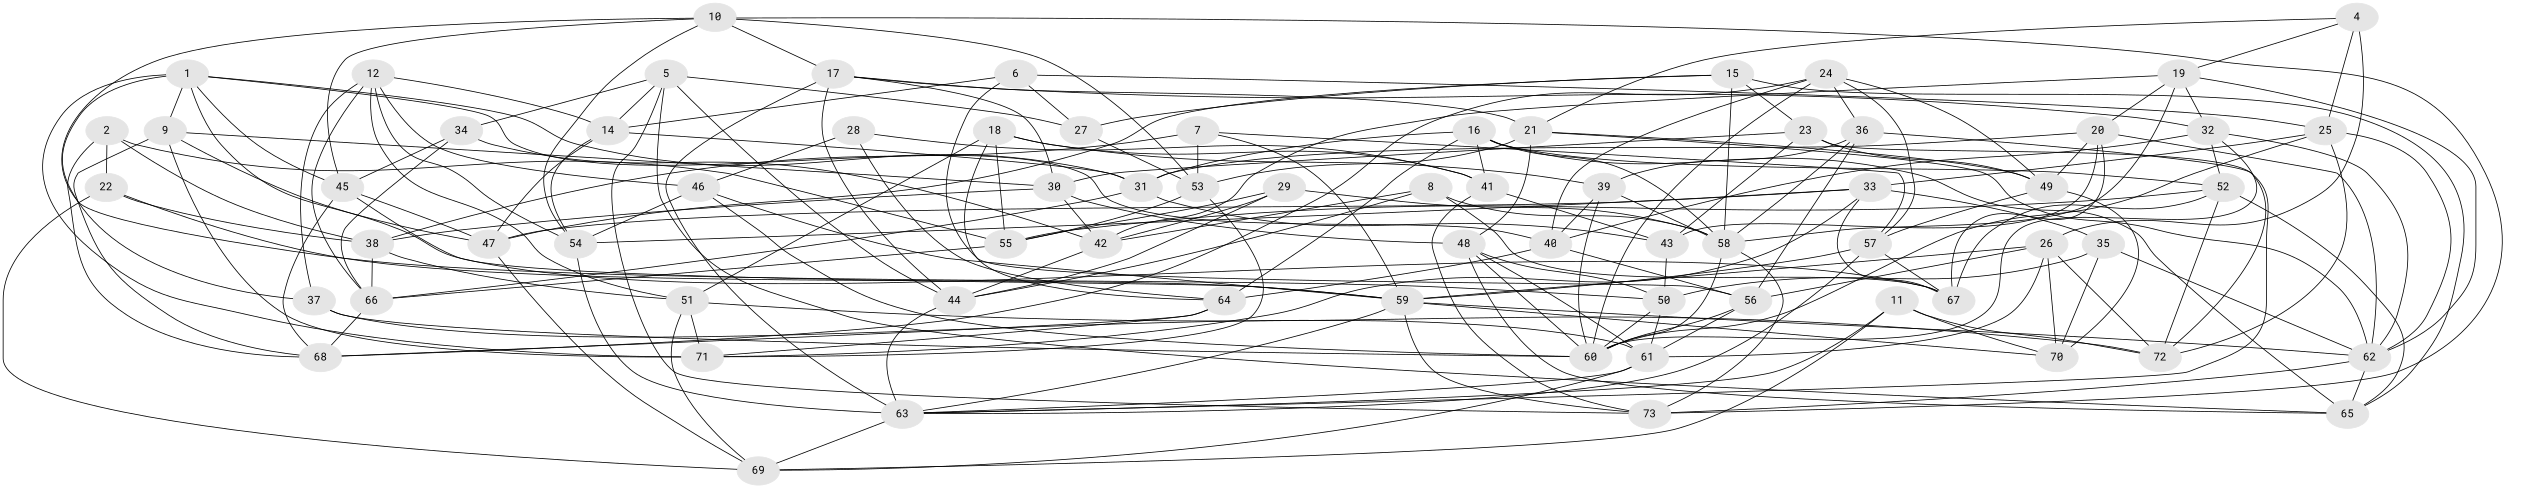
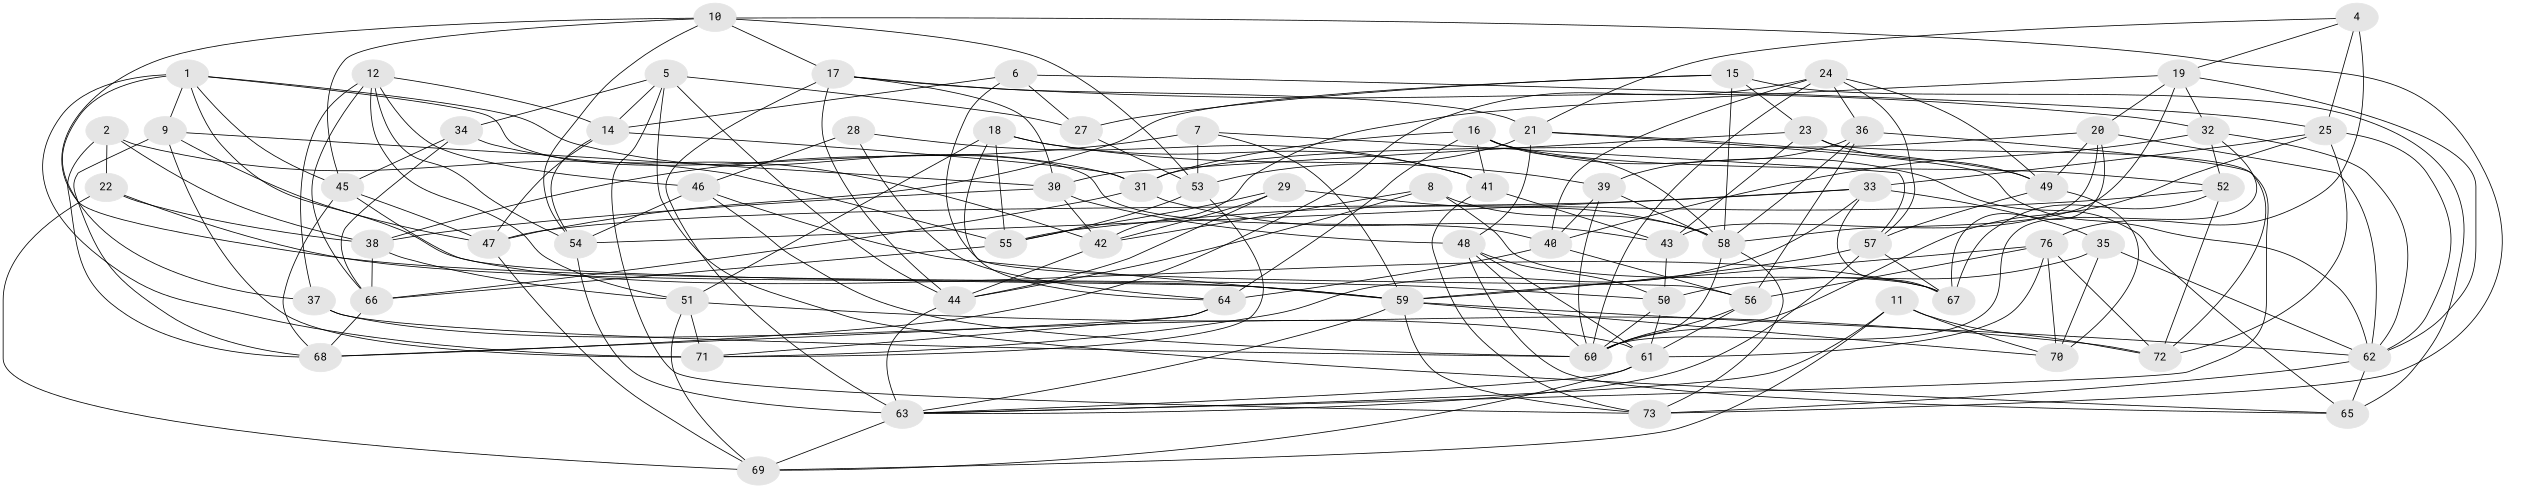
  graph {
    fontname="Roboto Mono"
    node [color=gray90 fontname="Roboto Mono" style=filled]
    edge [fontname="Roboto Mono" weight=1.0]
    1
    9
    31
    37
    40
    45
    67
    71
    68
    30
    47
    66
    43
    60
    61
    56
    64
    59
    2
    22
    38
    55
    69
    51
    39
    58
    63
    4
    19
    21
    25
-   26
+   26 [label=76]
    42
    62
    32
    20
    53
    49
    48
    72
    33
    70
    5
    14
    27
    34
    44
    65
    73
    54
    6
    7
    57
    8
    10
    17
    50
    11
    12
    46
    15
    23
    16
    41
    52
    18
    24
    36
    35
    28
    29
    1 -- 9 [weight=2.0]
    1 -- 31
    1 -- 37
    1 -- 40
    1 -- 45
    1 -- 67
    1 -- 71
    9 -- 71
    9 -- 68
    9 -- 30
    9 -- 47
    31 -- 66
    31 -- 43
    37 -- 60
    37 -- 61
    40 -- 56
    40 -- 64
    45 -- 68
    45 -- 47
    45 -- 59
    30 -- 38
    30 -- 42
    30 -- 48
    47 -- 69
    66 -- 68
    43 -- 50
    61 -- 69
    61 -- 63
    56 -- 60
    56 -- 61
    64 -- 71
    64 -- 68
    59 -- 63
    59 -- 62
    59 -- 70
    59 -- 73
    2 -- 68
    2 -- 22
    2 -- 38
    2 -- 55
    22 -- 59
    22 -- 38
    22 -- 69
    38 -- 66
    38 -- 51
    55 -- 66
    51 -- 71
    51 -- 69
    51 -- 72
    39 -- 40
    39 -- 60
    39 -- 58
    58 -- 60
    58 -- 73
    63 -- 69
    4 -- 19
    4 -- 21
    4 -- 25
    4 -- 26
    19 -- 58
    19 -- 42
    19 -- 62
    19 -- 32
    19 -- 20
    21 -- 62
    21 -- 53
    21 -- 49
    21 -- 48
    25 -- 60
    25 -- 62
    25 -- 72
    25 -- 33
    26 -- 61
    26 -- 56
    26 -- 59
    26 -- 72
    26 -- 70
    42 -- 44
    62 -- 65
    62 -- 73
    32 -- 40
    32 -- 60
    32 -- 62
    32 -- 52
    20 -- 31
    20 -- 67
    20 -- 43
    20 -- 62
    20 -- 49
    53 -- 71
    53 -- 55
    49 -- 70
    49 -- 57
    48 -- 60
    48 -- 61
    48 -- 65
    48 -- 50
    33 -- 67
    33 -- 71
    33 -- 47
    33 -- 54
    33 -- 35
    5 -- 14
    5 -- 27
    5 -- 34
    5 -- 44
    5 -- 65
    5 -- 73
    14 -- 31
    14 -- 47
    14 -- 54
    27 -- 53
    34 -- 45
    34 -- 66
    34 -- 42
    44 -- 63
    54 -- 63
    6 -- 56
    6 -- 25
    6 -- 14
    6 -- 27
    7 -- 59
    7 -- 38
    7 -- 53
    7 -- 57
    57 -- 67
    57 -- 59
    57 -- 63
    8 -- 67
    8 -- 58
    8 -- 42
    8 -- 44
    10 -- 45
    10 -- 53
    10 -- 73
    10 -- 54
    10 -- 17
    10 -- 50
    17 -- 30
    17 -- 63
    17 -- 21
    17 -- 32
    17 -- 44
    50 -- 60
    50 -- 61
    11 -- 69
    11 -- 63
    11 -- 72
    11 -- 70
    12 -- 37
    12 -- 66
    12 -- 51
    12 -- 14
    12 -- 54
    12 -- 46
    46 -- 60
    46 -- 59
    46 -- 54
    15 -- 47
    15 -- 58 [weight=2.0]
    15 -- 27
    15 -- 65
    15 -- 23
    23 -- 30
    23 -- 43 [weight=2.0]
    23 -- 63
    23 -- 49
    16 -- 31
    16 -- 64
    16 -- 58
    16 -- 65
    16 -- 41
    16 -- 52
    41 -- 43
    41 -- 73
    52 -- 67
    52 -- 55
    52 -- 72
-   52 -- 65
    18 -- 64
    18 -- 55
    18 -- 51
    18 -- 39
    18 -- 41 [weight=2.0]
    24 -- 40
    24 -- 68
    24 -- 60
    24 -- 49
    24 -- 57
    24 -- 36
    36 -- 56
    36 -- 39
    36 -- 58
    36 -- 72
    35 -- 62
    35 -- 70
    35 -- 50
    28 -- 64
    28 -- 46 [weight=2.0]
    28 -- 41
    29 -- 55
    29 -- 58
    29 -- 42
    29 -- 44
  }
